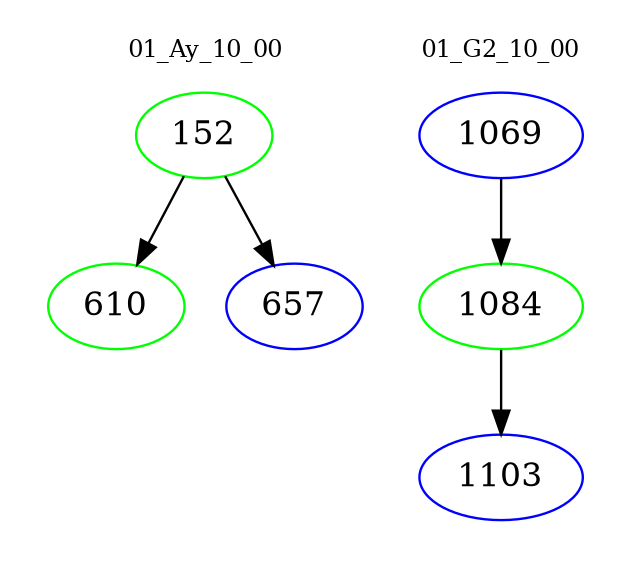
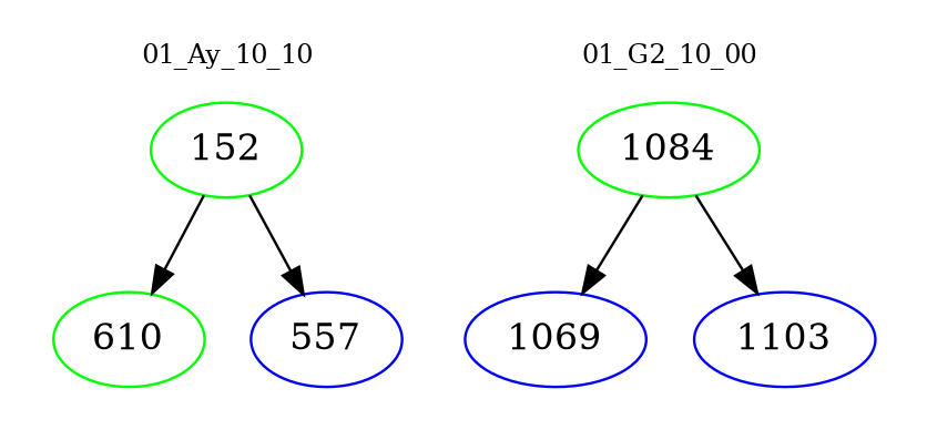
  digraph {
    node [color=green]
    edge [color=black]
    n1 [label=152]
    n2 [label=610]
-   n3 [color=blue label=657]
+   n3 [color=blue label=557]
    n4 [label=1084]
    n5 [color=blue label=1069]
    n6 [color=blue label=1103]
    subgraph cluster_1 {
      color=white
      fontsize=10
-     label="01_Ay_10_00"
+     label="01_Ay_10_10"
      n1
      n2
      n3
    }
    subgraph cluster_2 {
      color=white
      fontsize=10
      label="01_G2_10_00"
      n4
      n5
      n6
    }
    n1 -> n2
    n1 -> n3
-   n5 -> n4
+   n4 -> n5
    n4 -> n6
  }
